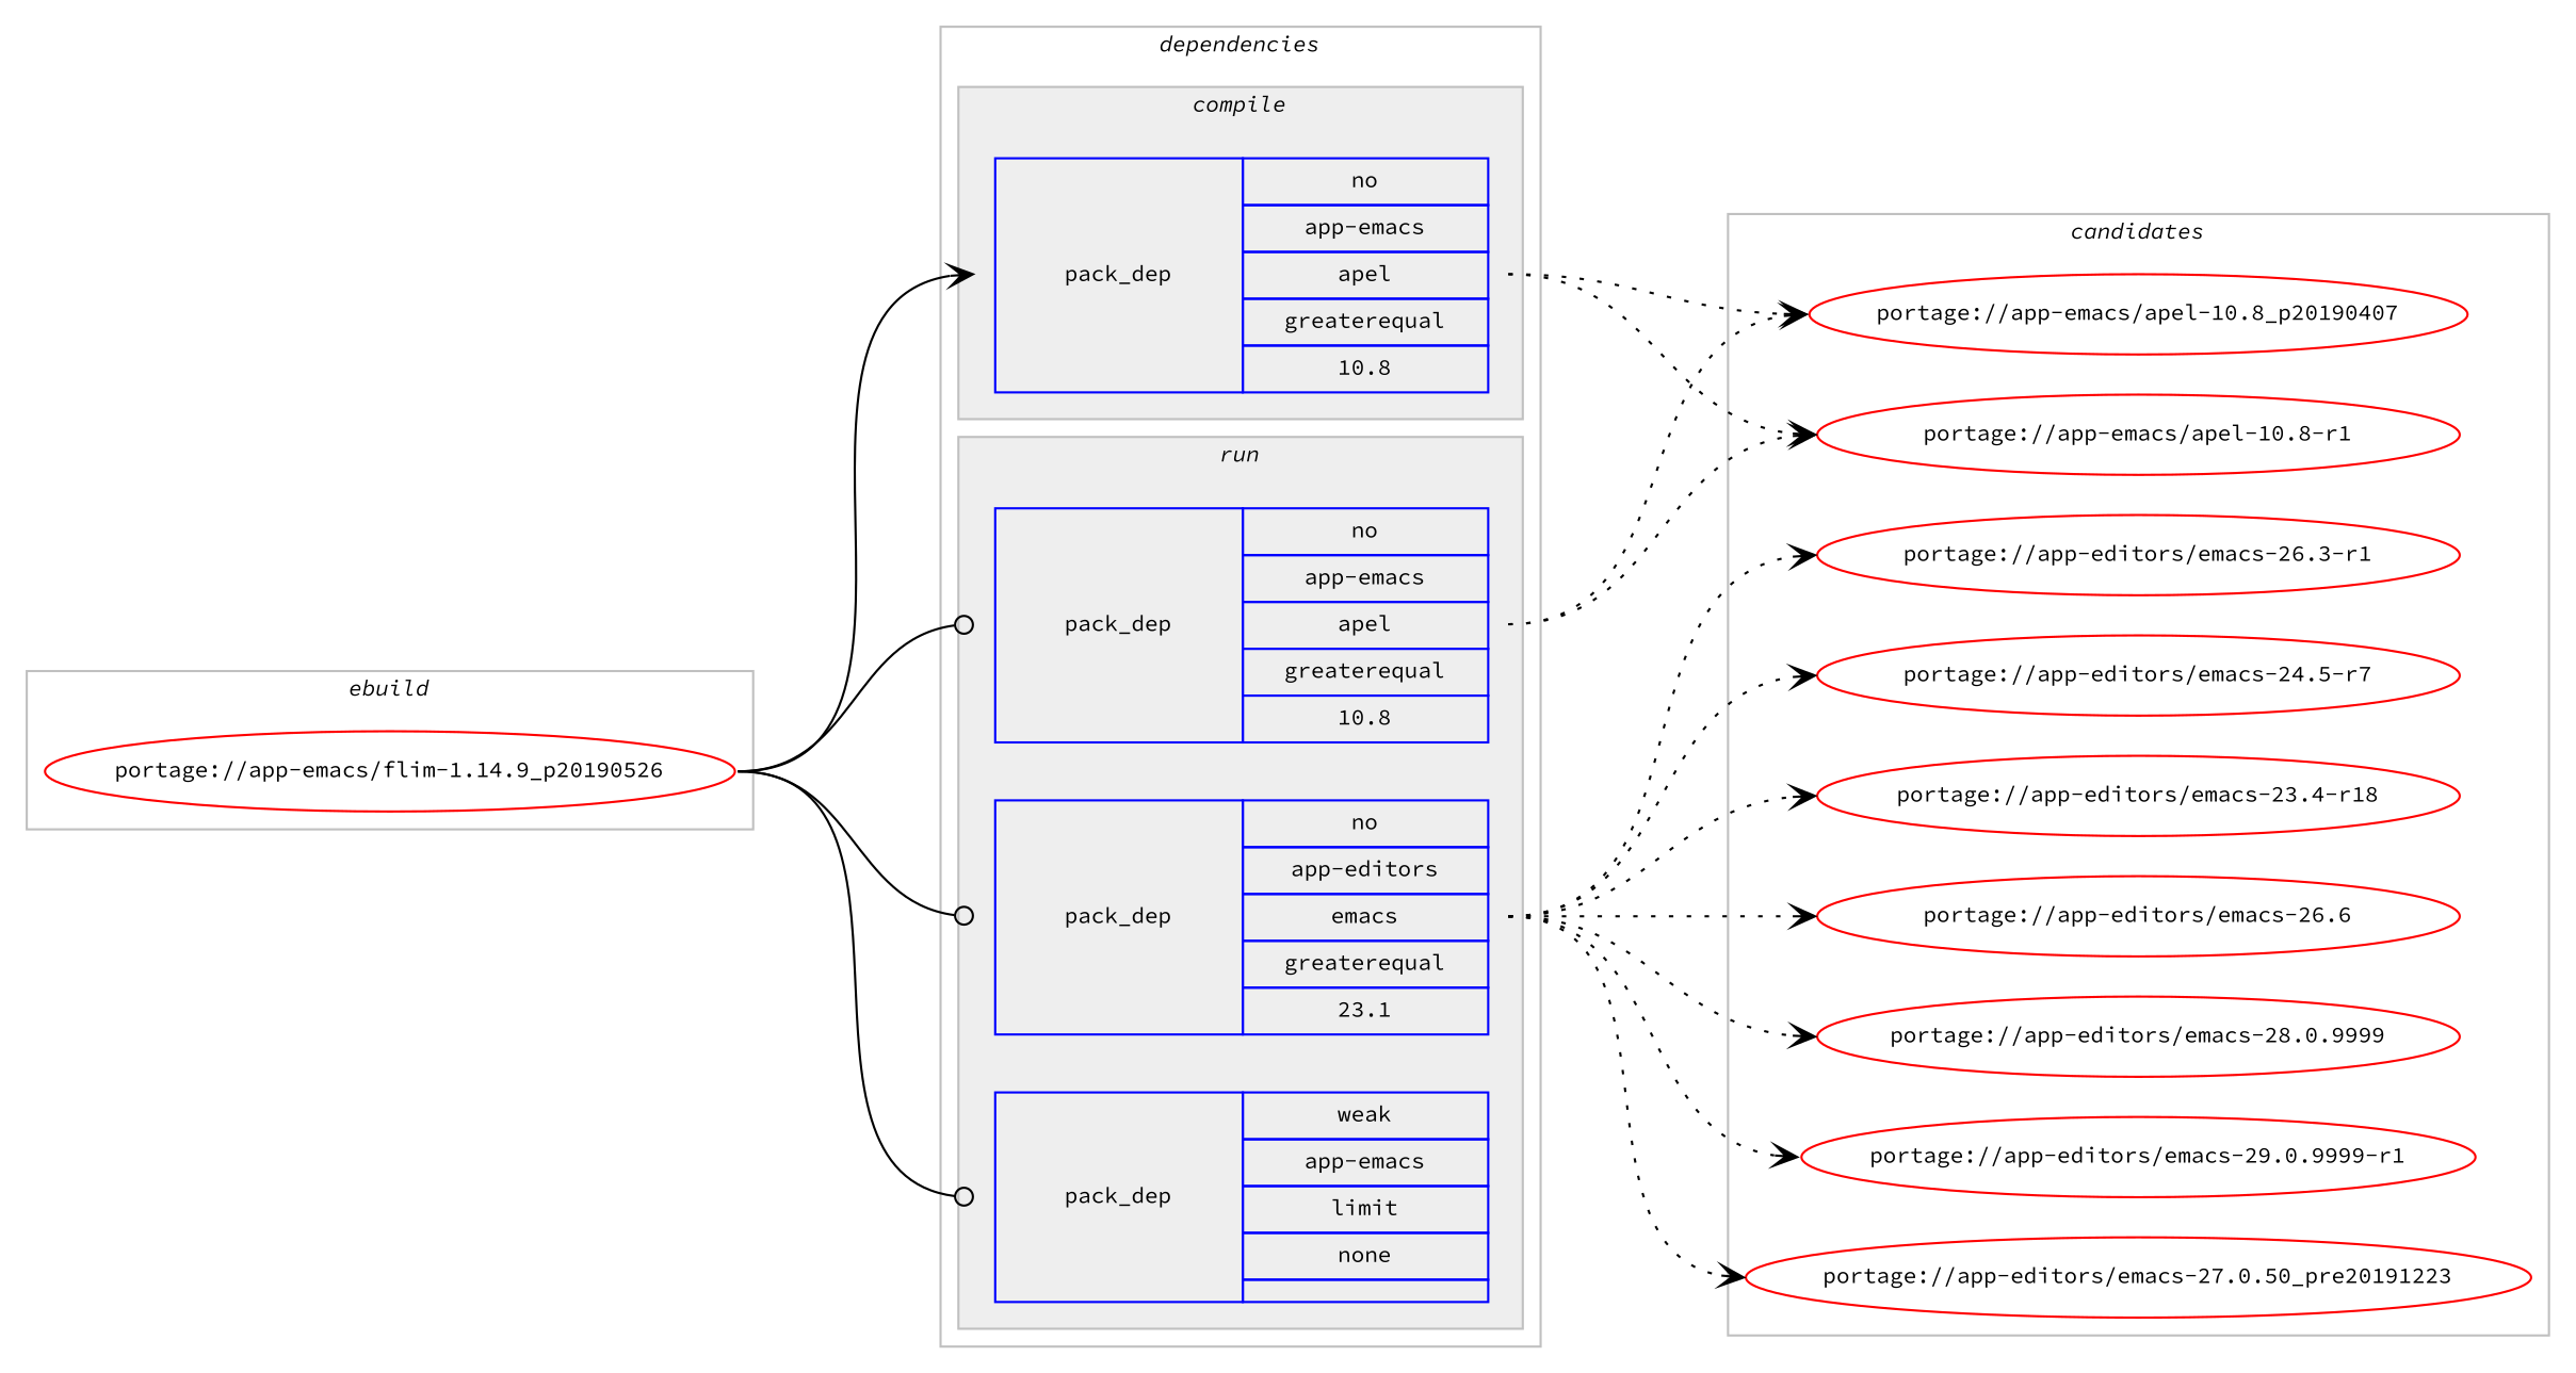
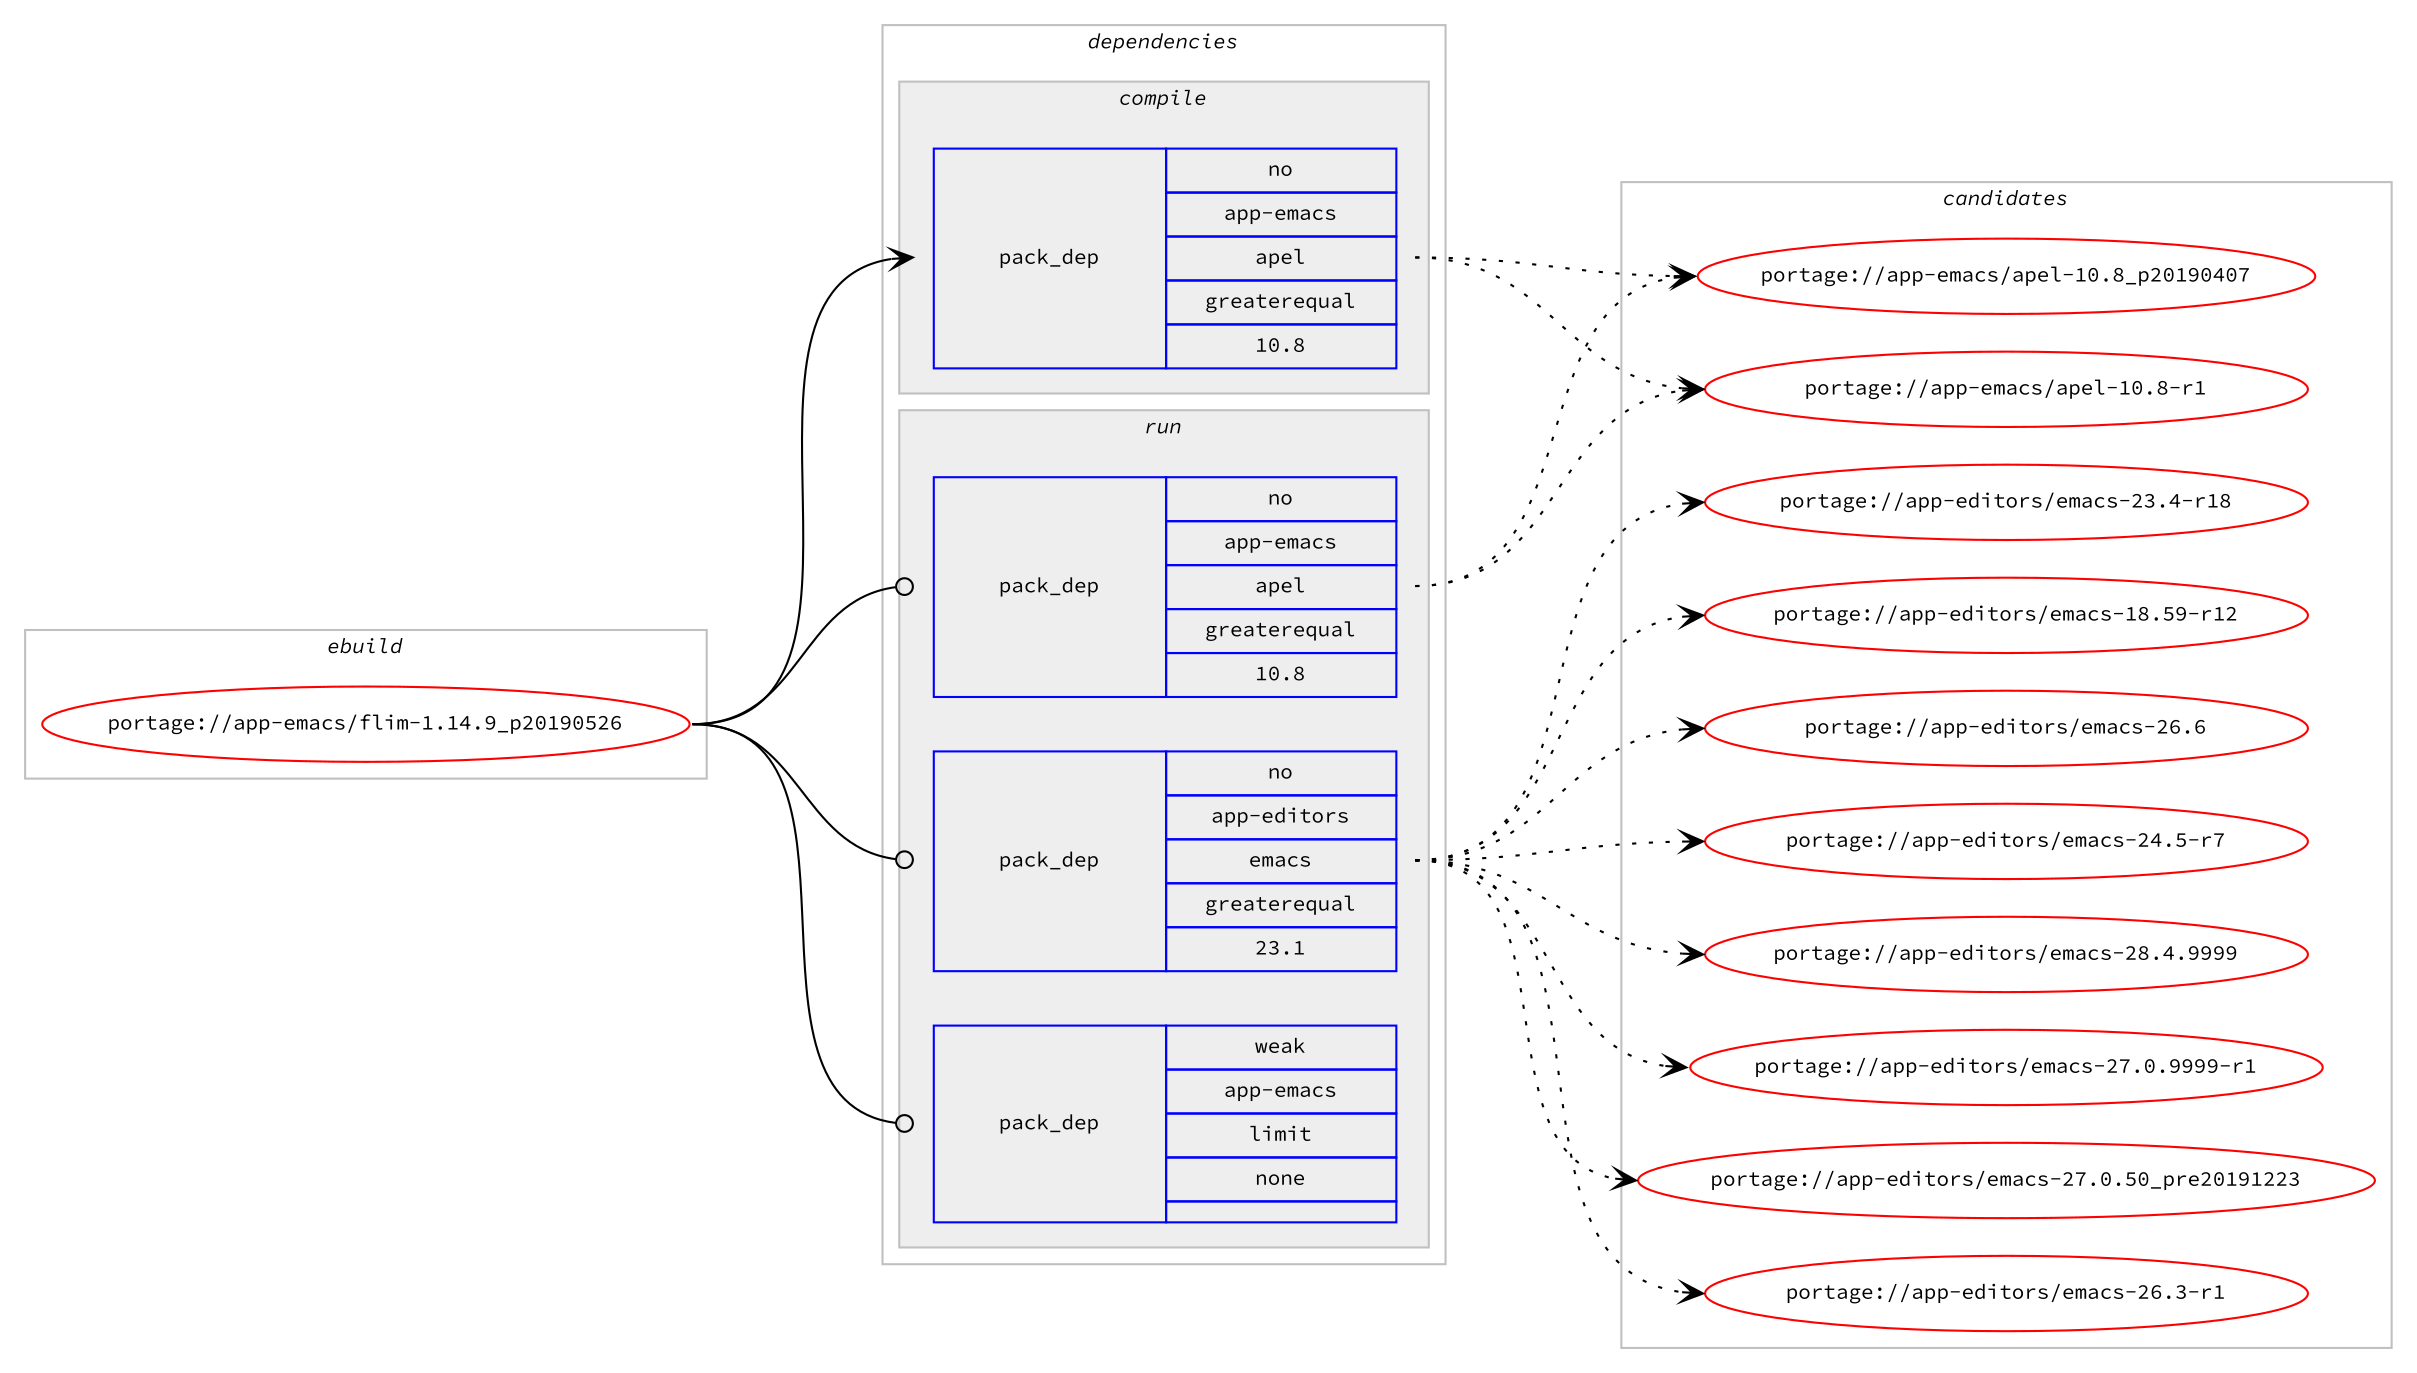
  digraph {
    compound=true
    concentrate=true
    fontname="Source Code Pro"
    fontsize=10
    newrank=true
    rankdir=LR
    ranksep=1.5
    node [color=red fontname="Source Code Pro" fontsize=10]
    edge [arrowhead=vee fontname="Source Code Pro" headport=w style=dotted tailport=e weight=100]
    n1 [label="portage://app-emacs/flim-1.14.9_p20190526" width=4]
    n2 [color=blue label=<<TABLE BORDER="0" CELLBORDER="1" CELLSPACING="0" CELLPADDING="4" WIDTH="220"><TR><TD ROWSPAN="6" CELLPADDING="30">pack_dep</TD></TR><TR><TD WIDTH="110">no</TD></TR><TR><TD>app-emacs</TD></TR><TR><TD>apel</TD></TR><TR><TD>greaterequal</TD></TR><TR><TD>10.8</TD></TR></TABLE>> shape=none]
    n3 [color=blue label=<<TABLE BORDER="0" CELLBORDER="1" CELLSPACING="0" CELLPADDING="4" WIDTH="220"><TR><TD ROWSPAN="6" CELLPADDING="30">pack_dep</TD></TR><TR><TD WIDTH="110">no</TD></TR><TR><TD>app-editors</TD></TR><TR><TD>emacs</TD></TR><TR><TD>greaterequal</TD></TR><TR><TD>23.1</TD></TR></TABLE>> shape=none]
    n4 [color=blue label=<<TABLE BORDER="0" CELLBORDER="1" CELLSPACING="0" CELLPADDING="4" WIDTH="220"><TR><TD ROWSPAN="6" CELLPADDING="30">pack_dep</TD></TR><TR><TD WIDTH="110">no</TD></TR><TR><TD>app-emacs</TD></TR><TR><TD>apel</TD></TR><TR><TD>greaterequal</TD></TR><TR><TD>10.8</TD></TR></TABLE>> shape=none]
    n5 [color=blue label=<<TABLE BORDER="0" CELLBORDER="1" CELLSPACING="0" CELLPADDING="4" WIDTH="220"><TR><TD ROWSPAN="6" CELLPADDING="30">pack_dep</TD></TR><TR><TD WIDTH="110">weak</TD></TR><TR><TD>app-emacs</TD></TR><TR><TD>limit</TD></TR><TR><TD>none</TD></TR><TR><TD></TD></TR></TABLE>> shape=none]
    n6 [label="portage://app-emacs/apel-10.8_p20190407" width=4]
    n7 [label="portage://app-emacs/apel-10.8-r1" width=4]
-   n8 [label="portage://app-editors/emacs-28.0.9999" width=4]
-   n9 [label="portage://app-editors/emacs-29.0.9999-r1" width=4]
+   n8 [label="portage://app-editors/emacs-28.4.9999" width=4]
+   n9 [label="portage://app-editors/emacs-27.0.9999-r1" width=4]
    n10 [label="portage://app-editors/emacs-27.0.50_pre20191223" width=4]
    n11 [label="portage://app-editors/emacs-26.3-r1" width=4]
    n12 [label="portage://app-editors/emacs-26.6" width=4]
    n13 [label="portage://app-editors/emacs-24.5-r7" width=4]
    n14 [label="portage://app-editors/emacs-23.4-r18" width=4]
+   n15 [label="portage://app-editors/emacs-18.59-r12" width=4]
    subgraph cluster_1 {
      color=gray
      label=<<i>ebuild</i>>
      rank=same
      n1
    }
    subgraph cluster_2 {
      color=gray
      label=<<i>dependencies</i>>
      subgraph cluster_3 {
        color=gray
        fillcolor="#eeeeee"
        label=<<i>compile</i>>
        style=filled
        subgraph sub_4 {
          color=gray
          fillcolor="#eeeeee"
          label=<<i>compile</i>>
          style=filled
          n2
        }
      }
      subgraph cluster_5 {
        color=gray
        fillcolor="#eeeeee"
        label=<<i>compile and run</i>>
        style=filled
      }
      subgraph cluster_6 {
        color=gray
        fillcolor="#eeeeee"
        label=<<i>run</i>>
        style=filled
        subgraph sub_7 {
          color=gray
          fillcolor="#eeeeee"
          label=<<i>run</i>>
          style=filled
          n3
        }
        subgraph sub_8 {
          color=gray
          fillcolor="#eeeeee"
          label=<<i>run</i>>
          style=filled
          n4
        }
        subgraph sub_9 {
          color=gray
          fillcolor="#eeeeee"
          label=<<i>run</i>>
          style=filled
          n5
        }
      }
    }
    subgraph cluster_10 {
      color=gray
      label=<<i>candidates</i>>
      rank=same
      subgraph sub_11 {
        color=black
        label=<<i>candidates</i>>
        nodesep=1
        rank=same
        n6
        n7
      }
      subgraph sub_12 {
        color=black
        label=<<i>candidates</i>>
        nodesep=1
        rank=same
        n8
        n9
        n10
        n11
        n12
        n13
        n14
+       n15
      }
      subgraph sub_13 {
        color=black
        label=<<i>candidates</i>>
        nodesep=1
        rank=same
        n6
        n7
      }
      subgraph sub_14 {
        color=black
        label=<<i>candidates</i>>
        nodesep=1
        rank=same
      }
    }
    n1 -> n2 [style=solid weight=20]
    n1 -> n3 [arrowhead=odot style=solid weight=20]
    n1 -> n4 [arrowhead=odot style=solid weight=20]
    n1 -> n5 [arrowhead=odot style=solid weight=20]
    n2 -> n6
    n2 -> n7
    n3 -> n8
    n3 -> n9
    n3 -> n10
    n3 -> n11
    n3 -> n12
    n3 -> n13
    n3 -> n14
+   n3 -> n15
    n4 -> n6
    n4 -> n7
  }
